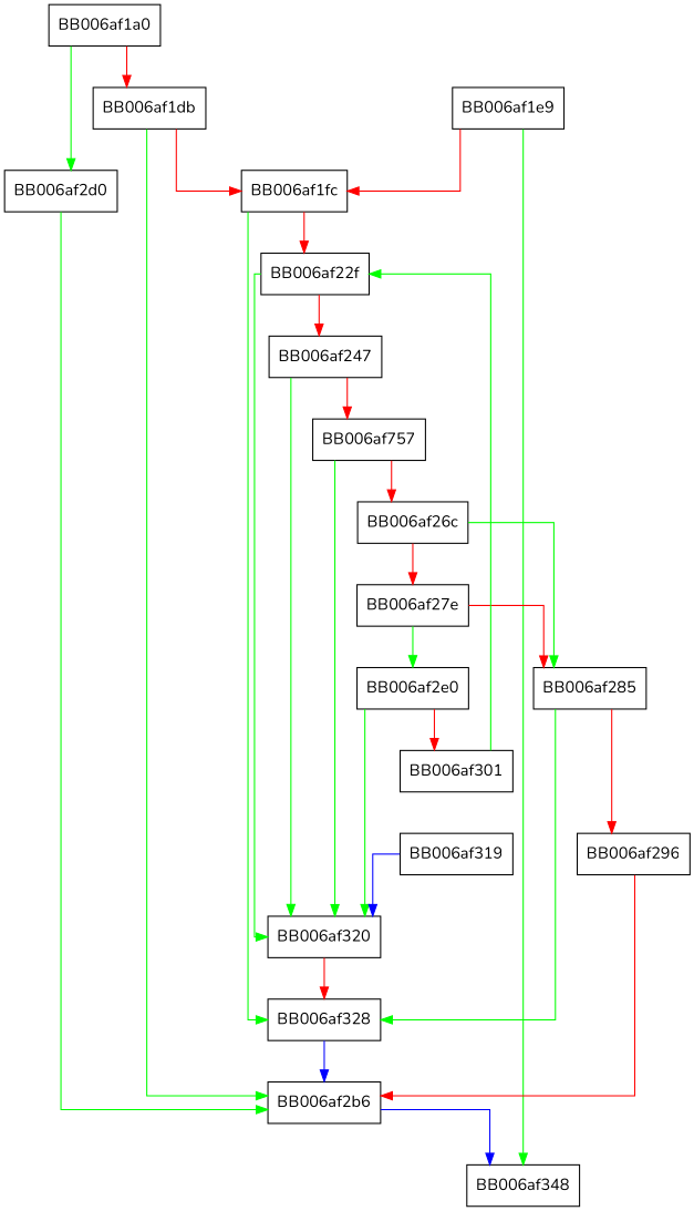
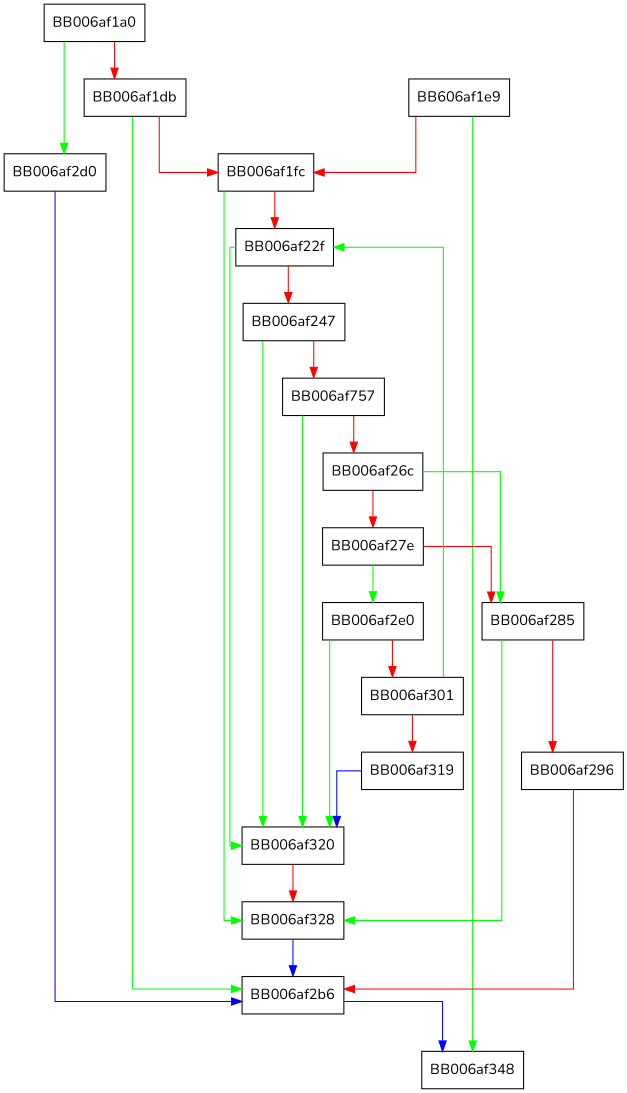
  digraph {
    fontname=Nunito
    splines=ortho
    node [fontname=Nunito shape=box]
    edge [color=red fontname=Nunito]
    BB006af1a0
    BB006af2d0
    BB006af1db
    BB006af2b6
    BB006af1fc
    BB006af348
-   BB006af1e9
+   BB006af1e9 [label=BB606af1e9]
    BB006af328
    BB006af22f
    BB006af320
    BB006af247
    n12 [label=BB006af757]
    BB006af26c
    BB006af285
    BB006af27e
    BB006af296
    BB006af2e0
    BB006af301
    BB006af319
    BB006af1a0 -> BB006af2d0 [color=green]
    BB006af1a0 -> BB006af1db
-   BB006af2d0 -> BB006af2b6 [color=green]
+   BB006af2d0 -> BB006af2b6 [color=blue]
    BB006af1db -> BB006af2b6 [color=green]
    BB006af1db -> BB006af1fc
    BB006af2b6 -> BB006af348 [color=blue]
    BB006af1fc -> BB006af328 [color=green]
    BB006af1fc -> BB006af22f
    BB006af1e9 -> BB006af1fc
    BB006af1e9 -> BB006af348 [color=green]
    BB006af328 -> BB006af2b6 [color=blue]
    BB006af22f -> BB006af320 [color=green]
    BB006af22f -> BB006af247
    BB006af320 -> BB006af328
    BB006af247 -> BB006af320 [color=green]
    BB006af247 -> n12
    n12 -> BB006af320 [color=green]
    n12 -> BB006af26c
    BB006af26c -> BB006af285 [color=green]
    BB006af26c -> BB006af27e
    BB006af285 -> BB006af328 [color=green]
    BB006af285 -> BB006af296
    BB006af27e -> BB006af285
    BB006af27e -> BB006af2e0 [color=green]
    BB006af296 -> BB006af2b6
    BB006af2e0 -> BB006af320 [color=green]
    BB006af2e0 -> BB006af301
    BB006af301 -> BB006af22f [color=green]
+   BB006af301 -> BB006af319
    BB006af319 -> BB006af320 [color=blue]
  }
